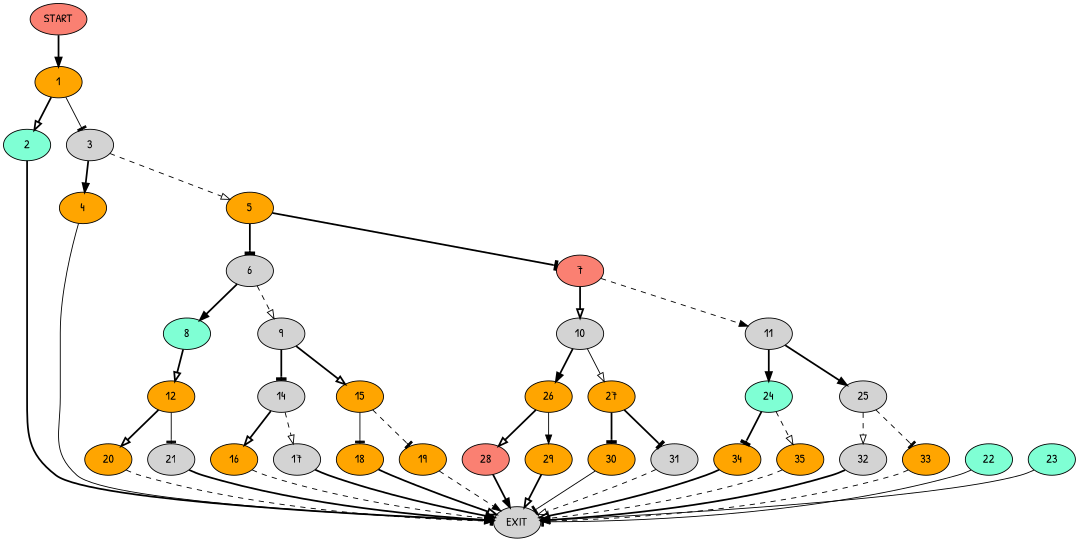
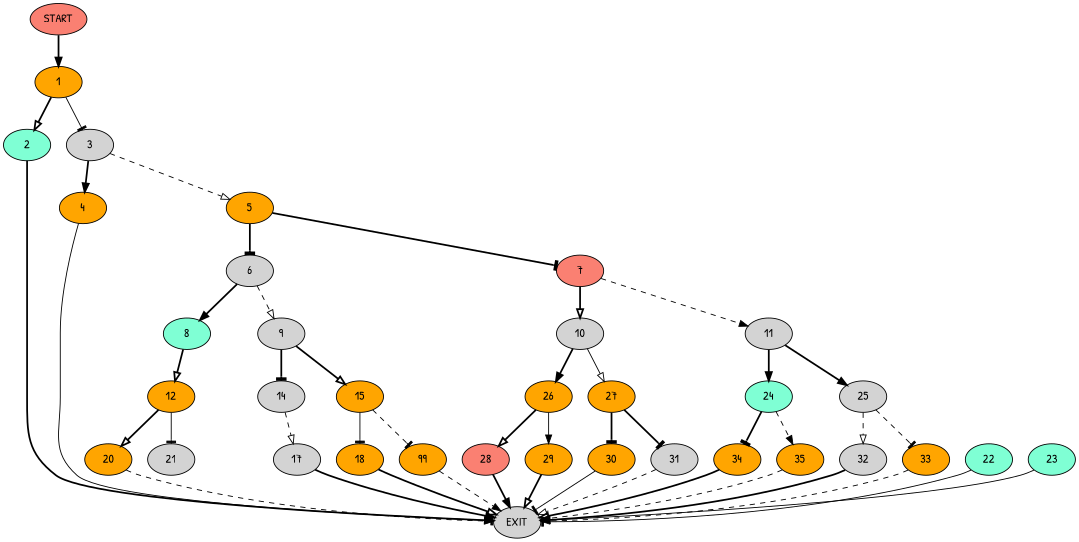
  digraph {
    fontname="Patrick Hand"
    node [fillcolor=orange fontname="Patrick Hand" style=filled]
    edge [arrowhead=onormal fontname="Patrick Hand" style=bold]
    n1 [fillcolor=salmon label=START]
    1
    2 [fillcolor=aquamarine]
    3 [fillcolor=lightgrey]
    n5 [fillcolor=lightgrey label=EXIT]
    4
    5
    6 [fillcolor=lightgrey]
    7 [fillcolor=salmon]
    8 [fillcolor=aquamarine]
    9 [fillcolor=lightgrey]
    10 [fillcolor=lightgrey]
    11 [fillcolor=lightgrey]
    12
    14 [fillcolor=lightgrey]
    15
    26
    27
    24 [fillcolor=aquamarine]
    25 [fillcolor=lightgrey]
    20
    21 [fillcolor=lightgrey]
-   16
    17 [fillcolor=lightgrey]
    18
-   19
+   19 [label=99]
    28 [fillcolor=salmon]
    29
    30
    31 [fillcolor=lightgrey]
    34
    35
    32 [fillcolor=lightgrey]
    33
    22 [fillcolor=aquamarine]
    23 [fillcolor=aquamarine]
    n1 -> 1 [arrowhead=normal]
    1 -> 2
    1 -> 3 [arrowhead=tee style=solid]
    2 -> n5 [arrowhead=normal]
    3 -> 4 [arrowhead=normal]
    3 -> 5 [style=dashed]
    4 -> n5 [arrowhead=tee style=solid]
    5 -> 6 [arrowhead=tee]
    5 -> 7 [arrowhead=tee]
    6 -> 8 [arrowhead=normal]
    6 -> 9 [style=dashed]
    7 -> 10
    7 -> 11 [arrowhead=normal style=dashed]
    8 -> 12
    9 -> 14 [arrowhead=tee]
    9 -> 15
    10 -> 26 [arrowhead=normal]
    10 -> 27 [style=solid]
    11 -> 24 [arrowhead=normal]
    11 -> 25 [arrowhead=normal]
    12 -> 20
    12 -> 21 [arrowhead=tee style=solid]
-   14 -> 16
    14 -> 17 [style=dashed]
    15 -> 18 [arrowhead=tee style=solid]
    15 -> 19 [arrowhead=tee style=dashed]
    26 -> 28
    26 -> 29 [arrowhead=normal style=solid]
    27 -> 30 [arrowhead=tee]
    27 -> 31 [arrowhead=tee]
    24 -> 34 [arrowhead=tee]
-   24 -> 35 [style=dashed]
+   24 -> 35 [arrowhead=normal style=dashed]
    25 -> 32 [style=dashed]
    25 -> 33 [arrowhead=tee style=dashed]
    20 -> n5 [style=dashed]
-   21 -> n5 [arrowhead=tee]
-   16 -> n5 [arrowhead=normal style=dashed]
    17 -> n5 [arrowhead=normal]
    18 -> n5
    19 -> n5 [arrowhead=normal style=dashed]
    28 -> n5 [arrowhead=normal]
    29 -> n5
    30 -> n5 [arrowhead=tee style=solid]
    31 -> n5 [style=dashed]
    34 -> n5
    35 -> n5 [arrowhead=normal style=dashed]
    32 -> n5
    33 -> n5 [style=dashed]
    22 -> n5 [arrowhead=tee style=solid]
    23 -> n5 [arrowhead=normal style=solid]
  }
